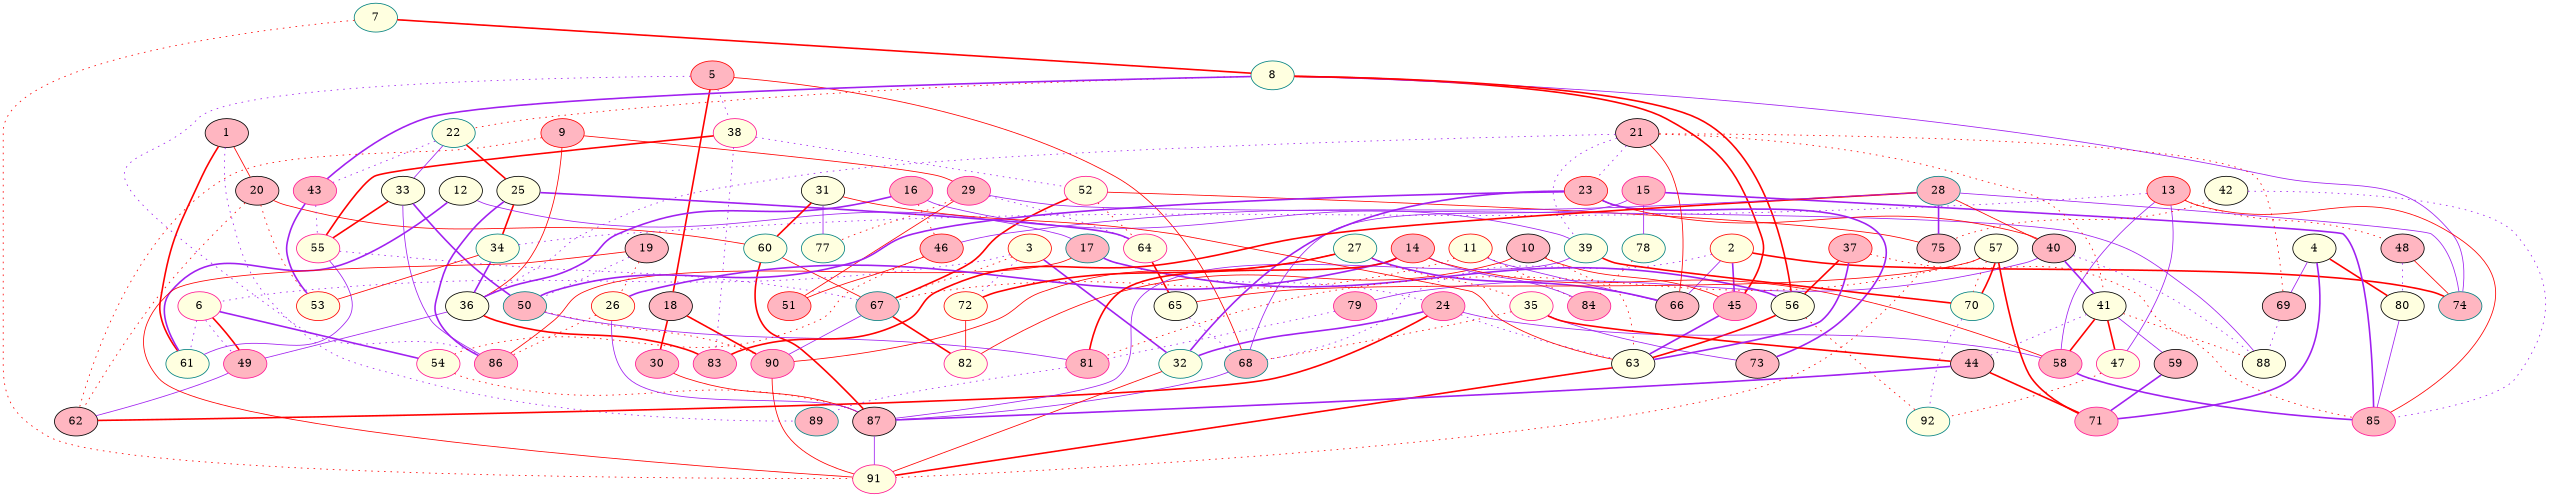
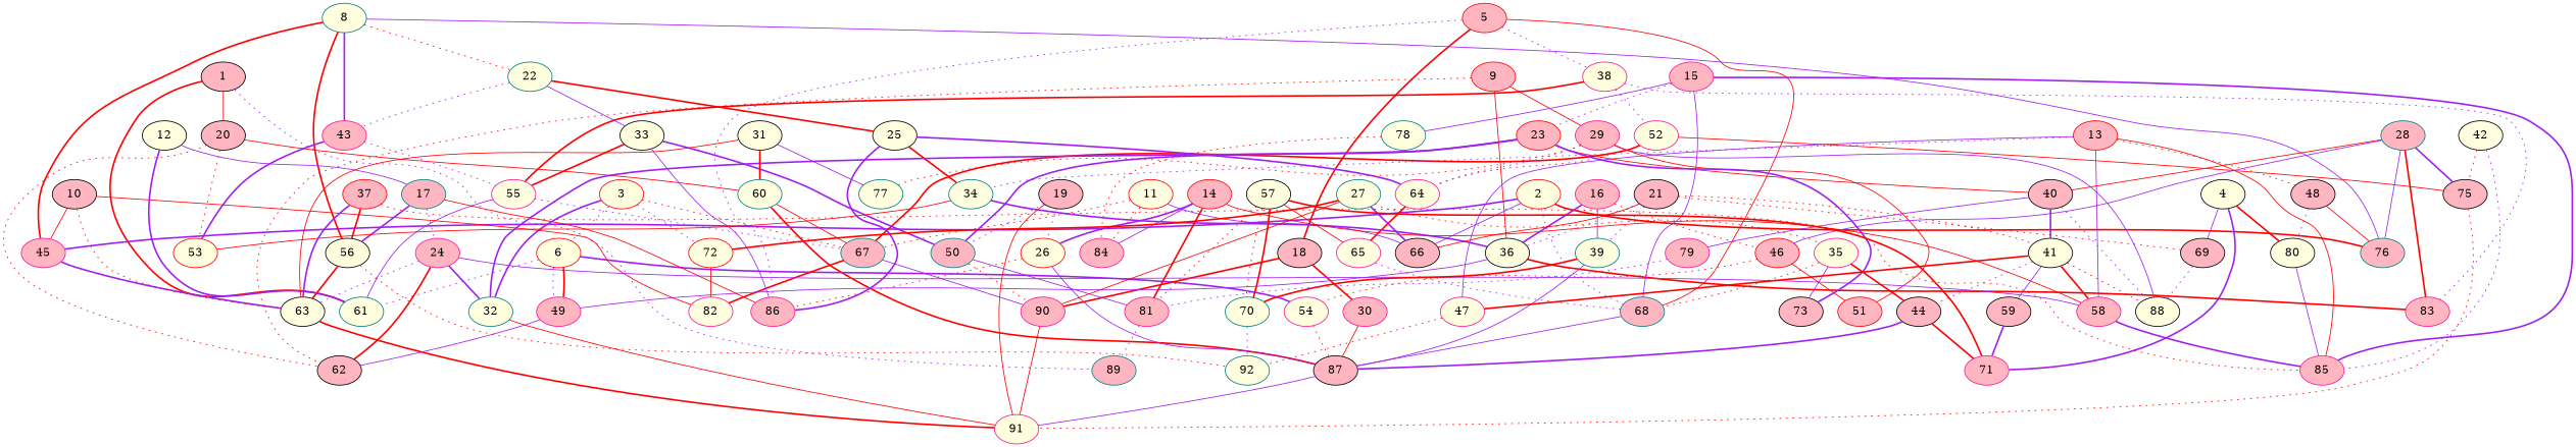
  graph {
    node [color=black fillcolor=lightpink style=filled]
    edge [color=red style=bold]
    1
    20
    61 [color=teal fillcolor=lightyellow]
    89 [color=teal]
    62
    53 [color=red fillcolor=lightyellow]
    60 [color=teal fillcolor=lightyellow]
    2 [color=red fillcolor=lightyellow]
    45 [color=deeppink]
    66
    68 [color=teal]
-   74 [color=teal]
+   74 [color=teal label=76]
    63 [fillcolor=lightyellow]
    87
    3 [color=red fillcolor=lightyellow]
-   6 [color=deeppink fillcolor=lightyellow]
+   6 [color=red fillcolor=lightyellow]
    32 [color=teal fillcolor=lightyellow]
    67 [color=teal]
    72 [color=red fillcolor=lightyellow]
    49 [color=deeppink]
    54 [color=deeppink fillcolor=lightyellow]
    91 [color=deeppink fillcolor=lightyellow]
    82 [color=deeppink fillcolor=lightyellow]
    90 [color=deeppink]
    4 [fillcolor=lightyellow]
    69
    71 [color=deeppink]
    80 [fillcolor=lightyellow]
    88 [fillcolor=lightyellow]
    85 [color=deeppink]
    5 [color=red]
    18
    38 [color=deeppink fillcolor=lightyellow]
    86 [color=deeppink]
    30 [color=deeppink]
    83 [color=deeppink]
    55 [color=deeppink fillcolor=lightyellow]
    52 [color=deeppink fillcolor=lightyellow]
-   7 [color=teal fillcolor=lightyellow]
    8 [color=teal fillcolor=lightyellow]
    22 [color=teal fillcolor=lightyellow]
    43 [color=deeppink]
    56 [fillcolor=lightyellow]
    25 [fillcolor=lightyellow]
    33 [fillcolor=lightyellow]
    92 [color=teal fillcolor=lightyellow]
    9 [color=red]
    29 [color=deeppink]
    36 [fillcolor=lightyellow]
    64 [color=deeppink fillcolor=lightyellow]
    51 [color=red]
    77 [color=teal fillcolor=lightyellow]
    10
    11 [color=red fillcolor=lightyellow]
    84 [color=deeppink]
    12 [fillcolor=lightyellow]
    17 [color=teal]
    24 [color=deeppink]
    13 [color=red]
    34 [color=teal fillcolor=lightyellow]
    47 [color=deeppink fillcolor=lightyellow]
    48
    58 [color=deeppink]
    14 [color=red]
    26 [color=red fillcolor=lightyellow]
    81 [color=deeppink]
    15 [color=deeppink]
    23 [color=red]
    78 [color=teal fillcolor=lightyellow]
    50 [color=teal]
    40
    73
    16 [color=deeppink]
    39 [color=teal fillcolor=lightyellow]
    46 [color=red]
    70 [color=teal fillcolor=lightyellow]
    19
    21
    41 [fillcolor=lightyellow]
    44
    59
    79 [color=deeppink]
-   65 [fillcolor=lightyellow]
+   65 [color=deeppink fillcolor=lightyellow]
    27 [color=teal fillcolor=lightyellow]
    35 [color=deeppink fillcolor=lightyellow]
    28 [color=teal]
    75
    31 [fillcolor=lightyellow]
    37 [color=red]
    42 [fillcolor=lightyellow]
    57 [fillcolor=lightyellow]
    1 -- 20 [style=solid]
    1 -- 61
    1 -- 89 [color=purple style=dotted]
    20 -- 62 [style=dotted]
    20 -- 53 [style=dotted]
    20 -- 60 [style=solid]
    60 -- 87
    60 -- 67 [style=solid]
    2 -- 45 [color=purple]
    2 -- 66 [color=purple style=solid]
    2 -- 68 [color=purple style=dotted]
    2 -- 74
    45 -- 63 [color=purple]
    68 -- 87 [color=purple style=solid]
    63 -- 91
    87 -- 91 [color=purple style=solid]
    3 -- 6 [color=purple style=dotted]
    3 -- 32 [color=purple]
    3 -- 67 [style=dotted]
    3 -- 72 [color=purple style=dotted]
    6 -- 61 [color=purple style=dotted]
    6 -- 49 [color=purple style=dotted]
    6 -- 49
    6 -- 54 [color=purple]
    32 -- 91 [style=solid]
    67 -- 82
    67 -- 90 [color=purple style=solid]
    72 -- 82 [style=solid]
    49 -- 62 [color=purple style=solid]
    54 -- 87 [style=dotted]
    90 -- 91 [style=solid]
    4 -- 69 [color=purple style=solid]
    4 -- 71 [color=purple]
    4 -- 80
    69 -- 88 [color=purple style=dotted]
    80 -- 85 [color=purple style=solid]
    5 -- 68 [style=solid]
    5 -- 18
    5 -- 38 [color=purple style=dotted]
    5 -- 86 [color=purple style=dotted]
    18 -- 90
    18 -- 30
    38 -- 83 [color=purple style=dotted]
    38 -- 55
    38 -- 52 [color=purple style=dotted]
    30 -- 87 [style=solid]
    55 -- 61 [color=purple style=solid]
    55 -- 67 [color=purple style=dotted]
    52 -- 67
    52 -- 64 [style=dotted]
    52 -- 75 [style=solid]
-   7 -- 91 [style=dotted]
-   7 -- 8
    8 -- 45
    8 -- 74 [color=purple style=solid]
    8 -- 22 [style=dotted]
    8 -- 43 [color=purple]
    8 -- 56
    22 -- 43 [color=purple style=dotted]
    22 -- 25
    22 -- 33 [color=purple style=solid]
    43 -- 53 [color=purple]
    43 -- 55 [color=purple style=dotted]
    56 -- 63
    56 -- 92 [style=dotted]
    25 -- 86 [color=purple]
    25 -- 64 [color=purple]
    25 -- 34
    33 -- 86 [color=purple style=solid]
    33 -- 55
    33 -- 50 [color=purple]
    9 -- 62 [style=dotted]
    9 -- 29 [style=solid]
    9 -- 36 [style=solid]
    29 -- 88 [color=purple style=solid]
    29 -- 64 [color=purple style=dotted]
    29 -- 51 [style=solid]
    29 -- 77 [style=dotted]
    36 -- 49 [color=purple style=solid]
    36 -- 83
    64 -- 65
    10 -- 45 [style=solid]
    10 -- 63 [style=dotted]
    10 -- 82 [style=solid]
    11 -- 66 [color=purple style=solid]
    11 -- 67 [style=dotted]
    11 -- 84 [style=dotted]
    12 -- 61 [color=purple]
    12 -- 17 [color=purple style=solid]
    17 -- 86 [style=solid]
    17 -- 56 [color=purple]
    17 -- 24 [color=purple style=dotted]
    24 -- 62
    24 -- 63 [color=purple style=dotted]
    24 -- 32 [color=purple]
    24 -- 58 [color=purple style=solid]
    13 -- 85 [style=solid]
    13 -- 34 [color=purple style=dotted]
    13 -- 47 [color=purple style=solid]
    13 -- 48 [style=dotted]
    13 -- 58 [color=purple style=solid]
    34 -- 53 [style=solid]
    34 -- 36 [color=purple]
    47 -- 92 [style=dotted]
    48 -- 74 [style=solid]
    48 -- 80 [color=purple style=dotted]
    58 -- 85 [color=purple]
    14 -- 84 [color=purple style=solid]
    14 -- 58 [style=solid]
    14 -- 26 [color=purple]
    14 -- 81
    26 -- 87 [color=purple style=solid]
    26 -- 86 [style=dotted]
    81 -- 89 [color=purple style=dotted]
    15 -- 68 [color=purple style=solid]
    15 -- 85 [color=purple]
-   21 -- 23 [color=purple style=dotted]
+   15 -- 23 [color=purple style=dotted]
    15 -- 78 [color=purple style=solid]
    23 -- 32 [color=purple]
    23 -- 50 [color=purple]
    23 -- 40 [style=solid]
    23 -- 73 [color=purple]
    78 -- 84 [style=dotted]
    50 -- 90 [style=dotted]
    50 -- 81 [color=purple style=solid]
    40 -- 88 [color=purple style=dotted]
    40 -- 41 [color=purple]
    40 -- 79 [color=purple style=solid]
    16 -- 36 [color=purple]
    16 -- 39 [color=purple style=solid]
    16 -- 46 [style=dotted]
    39 -- 87 [color=purple style=solid]
    39 -- 70
    46 -- 54 [style=dotted]
    46 -- 51 [style=solid]
    70 -- 92 [color=purple style=dotted]
    19 -- 91 [style=solid]
-   19 -- 26 [style=dotted]
+   19 -- 26 [color=purple style=dotted]
    19 -- 50 [color=purple style=dotted]
    21 -- 66 [style=solid]
    21 -- 69 [style=dotted]
    21 -- 36 [color=purple style=dotted]
    21 -- 39 [color=purple style=dotted]
    21 -- 41 [style=dotted]
    41 -- 88 [style=dotted]
    41 -- 47
    41 -- 58
    41 -- 44 [color=purple style=dotted]
    41 -- 59 [color=purple style=solid]
    44 -- 87 [color=purple]
    44 -- 71
    59 -- 71 [color=purple]
    79 -- 81 [color=purple style=dotted]
    65 -- 68 [color=purple style=dotted]
    27 -- 66 [color=purple]
    27 -- 72
    27 -- 90 [style=solid]
    27 -- 35 [style=dotted]
    35 -- 68 [style=dotted]
    35 -- 73 [color=purple style=solid]
    35 -- 44
    28 -- 74 [color=purple style=solid]
    28 -- 83
    28 -- 40 [style=solid]
    28 -- 46 [color=purple style=solid]
    28 -- 75 [color=purple]
    75 -- 91 [style=dotted]
    31 -- 60
    31 -- 63 [style=solid]
    31 -- 77 [color=purple style=solid]
    37 -- 63 [color=purple]
    37 -- 85 [style=dotted]
    37 -- 56
    42 -- 85 [color=purple style=dotted]
    42 -- 75 [style=dotted]
    57 -- 71
    57 -- 81 [style=dotted]
    57 -- 70 [style=dotted]
    57 -- 70
    57 -- 65 [style=solid]
  }
